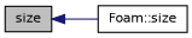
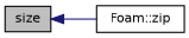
  digraph {
    rankdir=LR
    node [color=black fontname=Helvetica fontsize=10 shape=record]
    n1 [fillcolor=grey75 fontcolor=black height=0.2 label=size style=filled width=0.4]
-   n2 [height=0.2 label="Foam::size" width=0.4]
+   n2 [height=0.2 label="Foam::zip" width=0.4]
    n1 -> n2 [color=midnightblue dir=back fontname=Helvetica fontsize=10 labelfontname=Helvetica labelfontsize=10 style=solid]
  }
